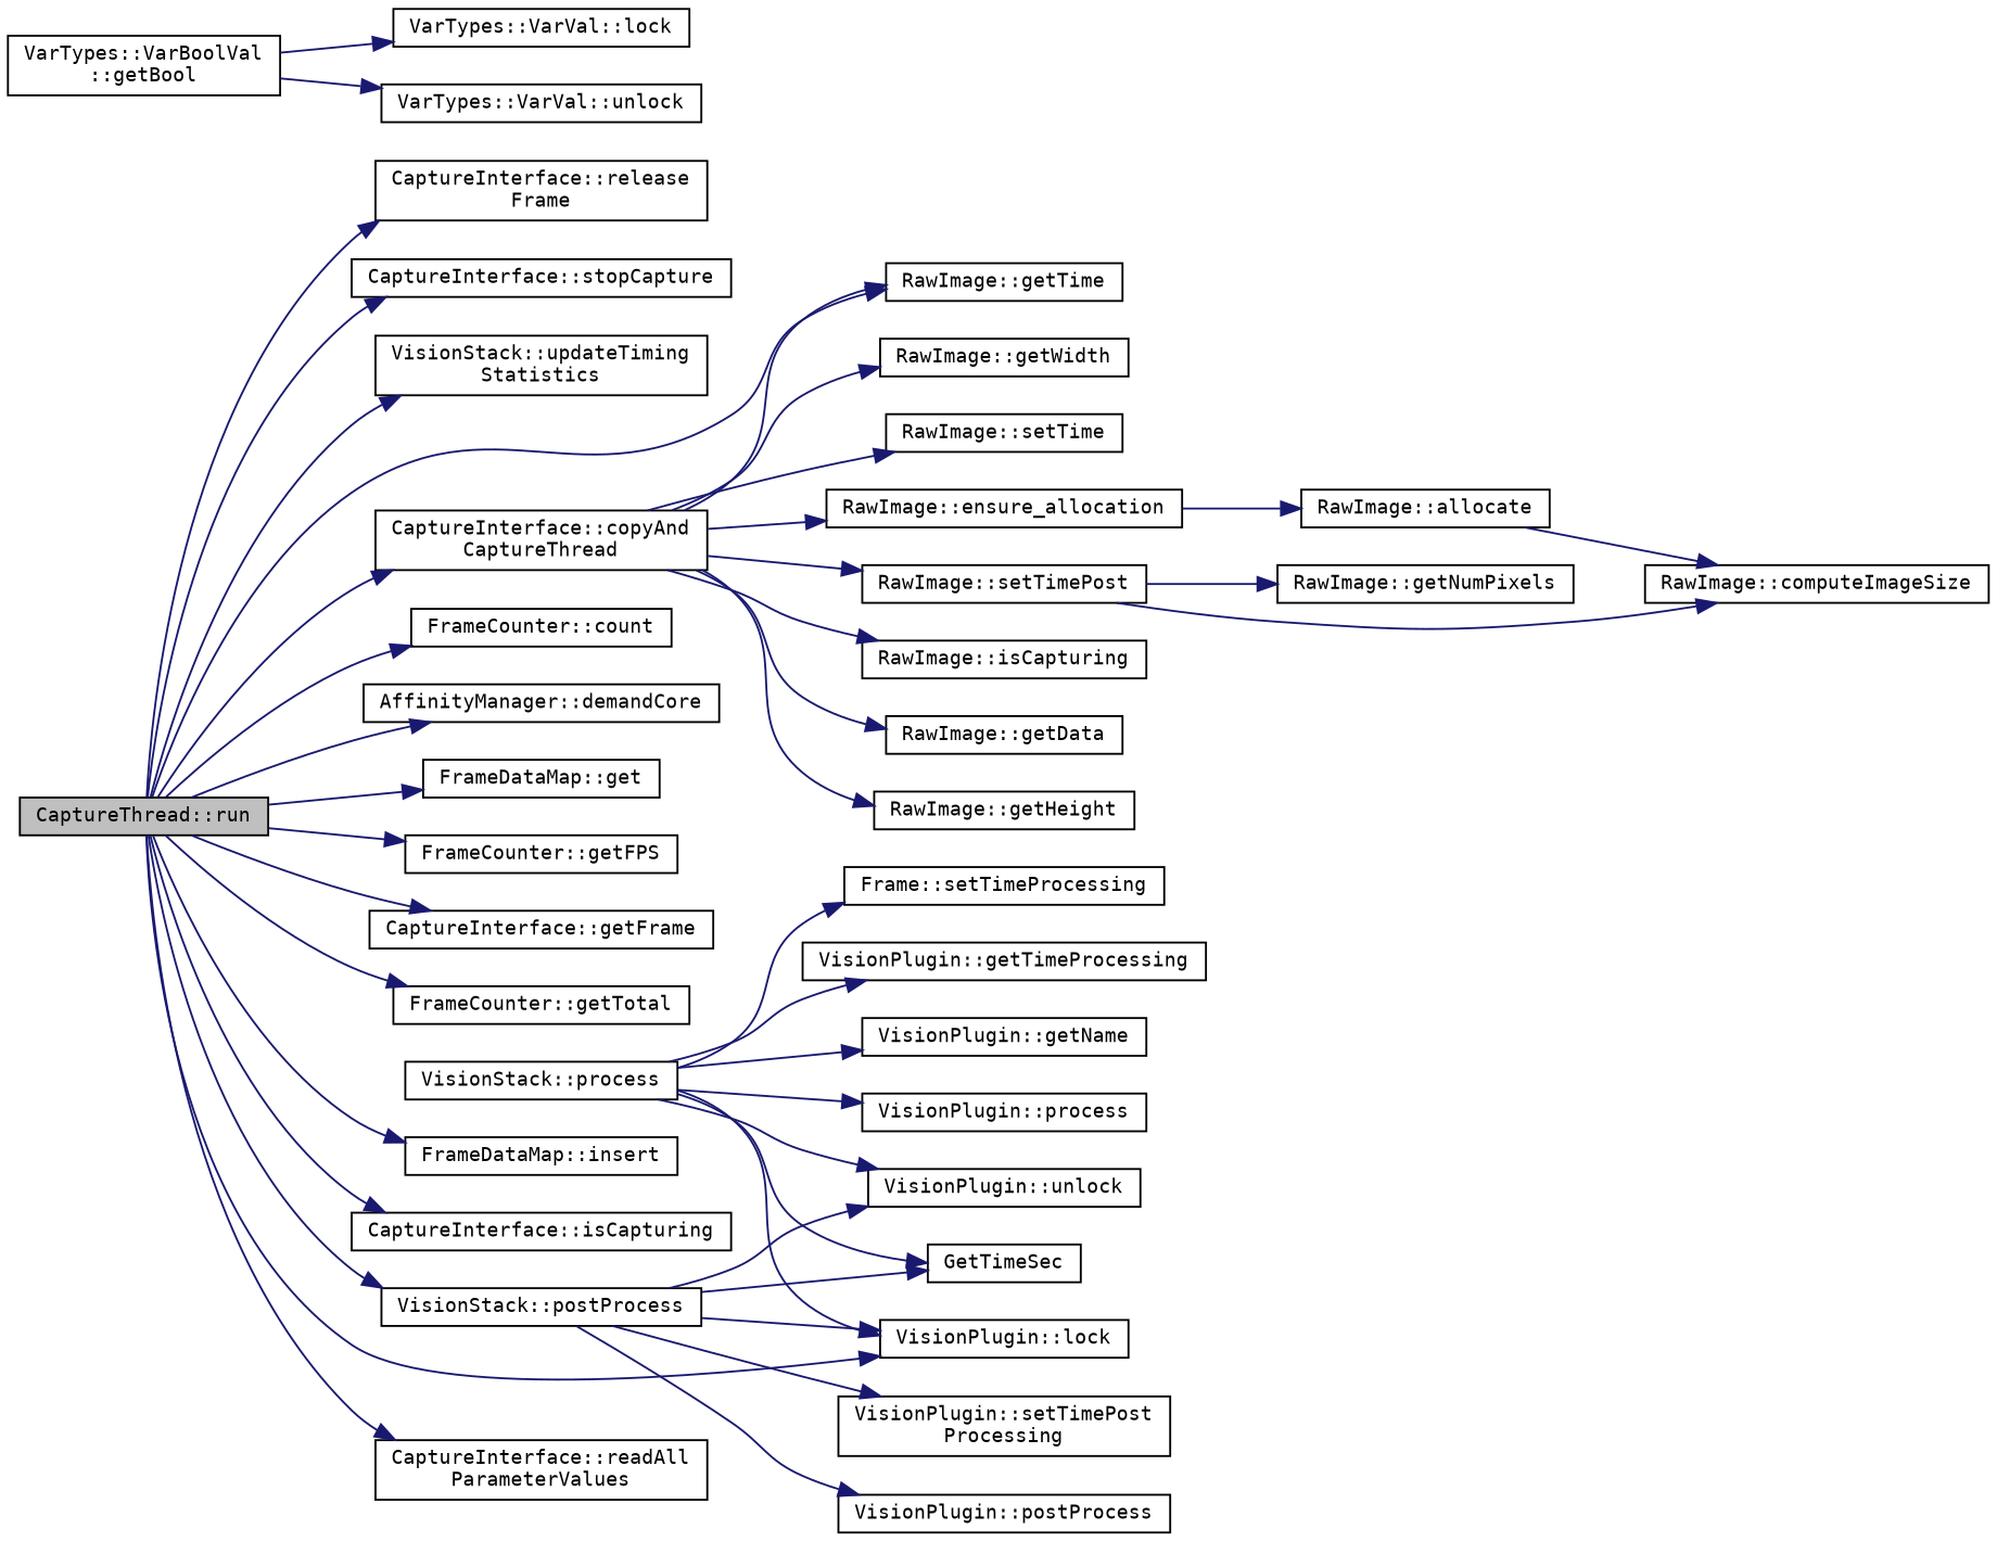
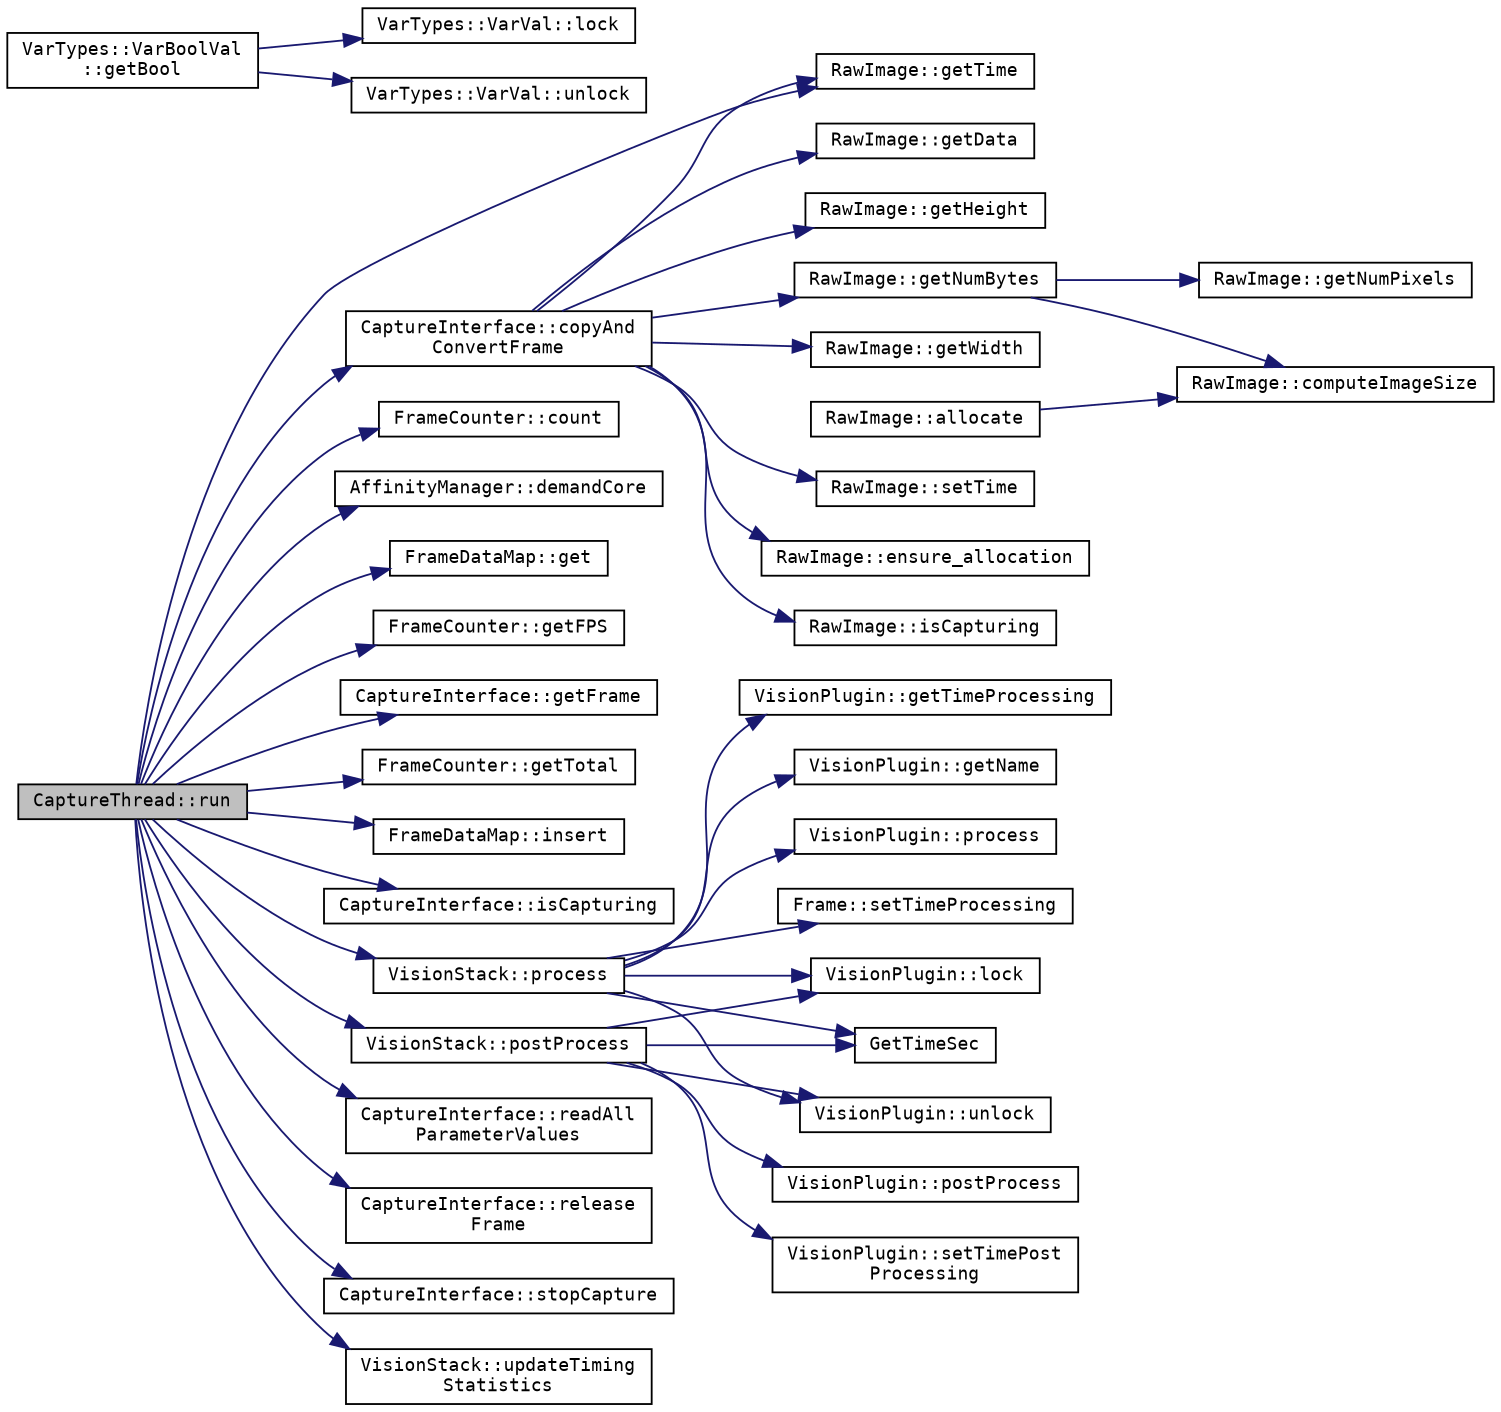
  digraph {
    fontname="DejaVu Sans Mono"
    rankdir=LR
    node [color=black fillcolor=white fontname="DejaVu Sans Mono" fontsize=10 shape=record style=filled]
    edge [color=midnightblue fontname="DejaVu Sans Mono" fontsize=10 labelfontname=Helvetica labelfontsize=10 style=solid]
    n1 [fillcolor=grey75 fontcolor=black height=0.2 label="CaptureThread::run" width=0.4]
-   n2 [height=0.2 label="CaptureInterface::copyAnd\lCaptureThread" width=0.4]
+   n2 [height=0.2 label="CaptureInterface::copyAnd\lConvertFrame" width=0.4]
    n3 [height=0.2 label="RawImage::getTime" width=0.4]
    n4 [height=0.2 label="FrameCounter::count" width=0.4]
    n5 [height=0.2 label="AffinityManager::demandCore" width=0.4]
    n6 [height=0.2 label="FrameDataMap::get" width=0.4]
    n7 [height=0.2 label="FrameCounter::getFPS" width=0.4]
    n8 [height=0.2 label="CaptureInterface::getFrame" width=0.4]
    n9 [height=0.2 label="FrameCounter::getTotal" width=0.4]
    n10 [height=0.2 label="FrameDataMap::insert" width=0.4]
    n11 [height=0.2 label="CaptureInterface::isCapturing" width=0.4]
    n12 [height=0.2 label="VisionStack::postProcess" width=0.4]
    n13 [height=0.2 label="VisionStack::process" width=0.4]
    n14 [height=0.2 label="CaptureInterface::readAll\lParameterValues" width=0.4]
    n15 [height=0.2 label="CaptureInterface::release\lFrame" width=0.4]
    n16 [height=0.2 label="CaptureInterface::stopCapture" width=0.4]
    n17 [height=0.2 label="VisionStack::updateTiming\lStatistics" width=0.4]
    n18 [height=0.2 label="RawImage::ensure_allocation" width=0.4]
    n19 [height=0.2 label="RawImage::isCapturing" width=0.4]
    n20 [height=0.2 label="RawImage::getData" width=0.4]
    n21 [height=0.2 label="RawImage::getHeight" width=0.4]
-   n22 [height=0.2 label="RawImage::setTimePost" width=0.4]
+   n22 [height=0.2 label="RawImage::getNumBytes" width=0.4]
    n23 [height=0.2 label="RawImage::getWidth" width=0.4]
    n24 [height=0.2 label="RawImage::setTime" width=0.4]
    n25 [height=0.2 label="VarTypes::VarBoolVal\l::getBool" width=0.4]
    n26 [height=0.2 label="VarTypes::VarVal::lock" width=0.4]
    n27 [height=0.2 label="VarTypes::VarVal::unlock" width=0.4]
    n28 [height=0.2 label="VisionPlugin::lock" width=0.4]
    n29 [height=0.2 label=GetTimeSec width=0.4]
    n30 [height=0.2 label="VisionPlugin::postProcess" width=0.4]
    n31 [height=0.2 label="VisionPlugin::setTimePost\lProcessing" width=0.4]
    n32 [height=0.2 label="VisionPlugin::unlock" width=0.4]
    n33 [height=0.2 label="VisionPlugin::process" width=0.4]
    n34 [height=0.2 label="Frame::setTimeProcessing" width=0.4]
    n35 [height=0.2 label="VisionPlugin::getTimeProcessing" width=0.4]
    n36 [height=0.2 label="VisionPlugin::getName" width=0.4]
    n37 [height=0.2 label="RawImage::allocate" width=0.4]
    n38 [height=0.2 label="RawImage::computeImageSize" width=0.4]
    n39 [height=0.2 label="RawImage::getNumPixels" width=0.4]
    n1 -> n2
    n1 -> n3
    n1 -> n4
    n1 -> n5
    n1 -> n6
    n1 -> n7
    n1 -> n8
    n1 -> n9
    n1 -> n10
    n1 -> n11
    n1 -> n12
-   n1 -> n28
+   n1 -> n13
    n1 -> n14
    n1 -> n15
    n1 -> n16
    n1 -> n17
    n2 -> n3
    n2 -> n18
    n2 -> n19
    n2 -> n20
    n2 -> n21
    n2 -> n22
    n2 -> n23
    n2 -> n24
    n12 -> n28
    n12 -> n29
    n12 -> n30
    n12 -> n31
    n12 -> n32
    n13 -> n28
    n13 -> n29
    n13 -> n32
    n13 -> n33
    n13 -> n34
    n13 -> n35
    n13 -> n36
-   n18 -> n37
    n22 -> n38
    n22 -> n39
    n25 -> n26
    n25 -> n27
    n37 -> n38
  }
